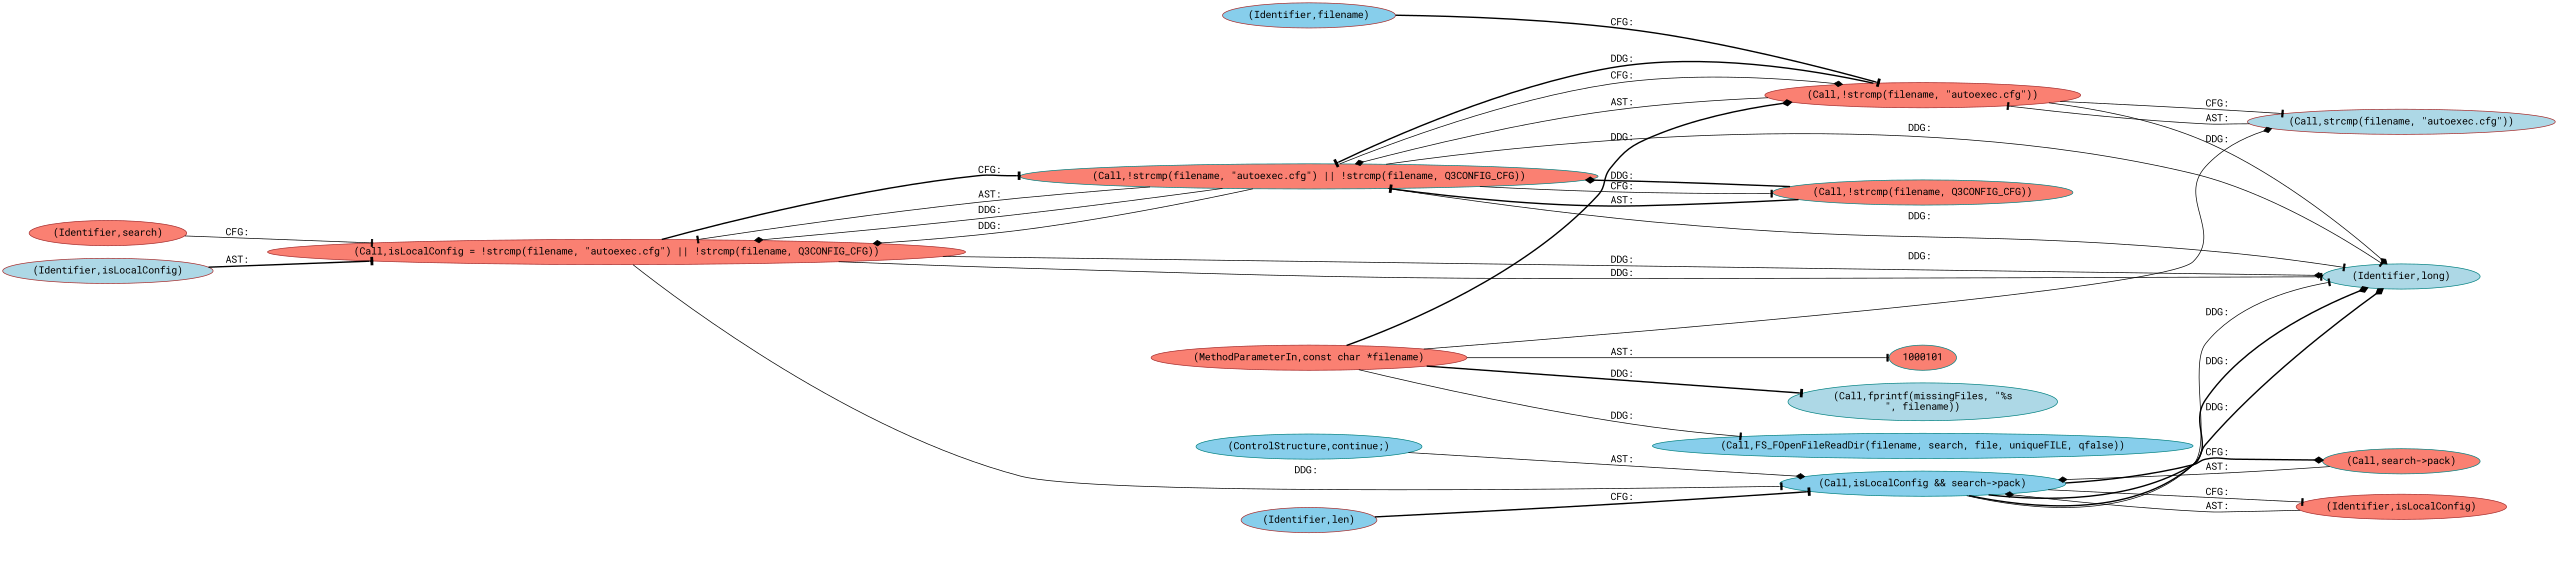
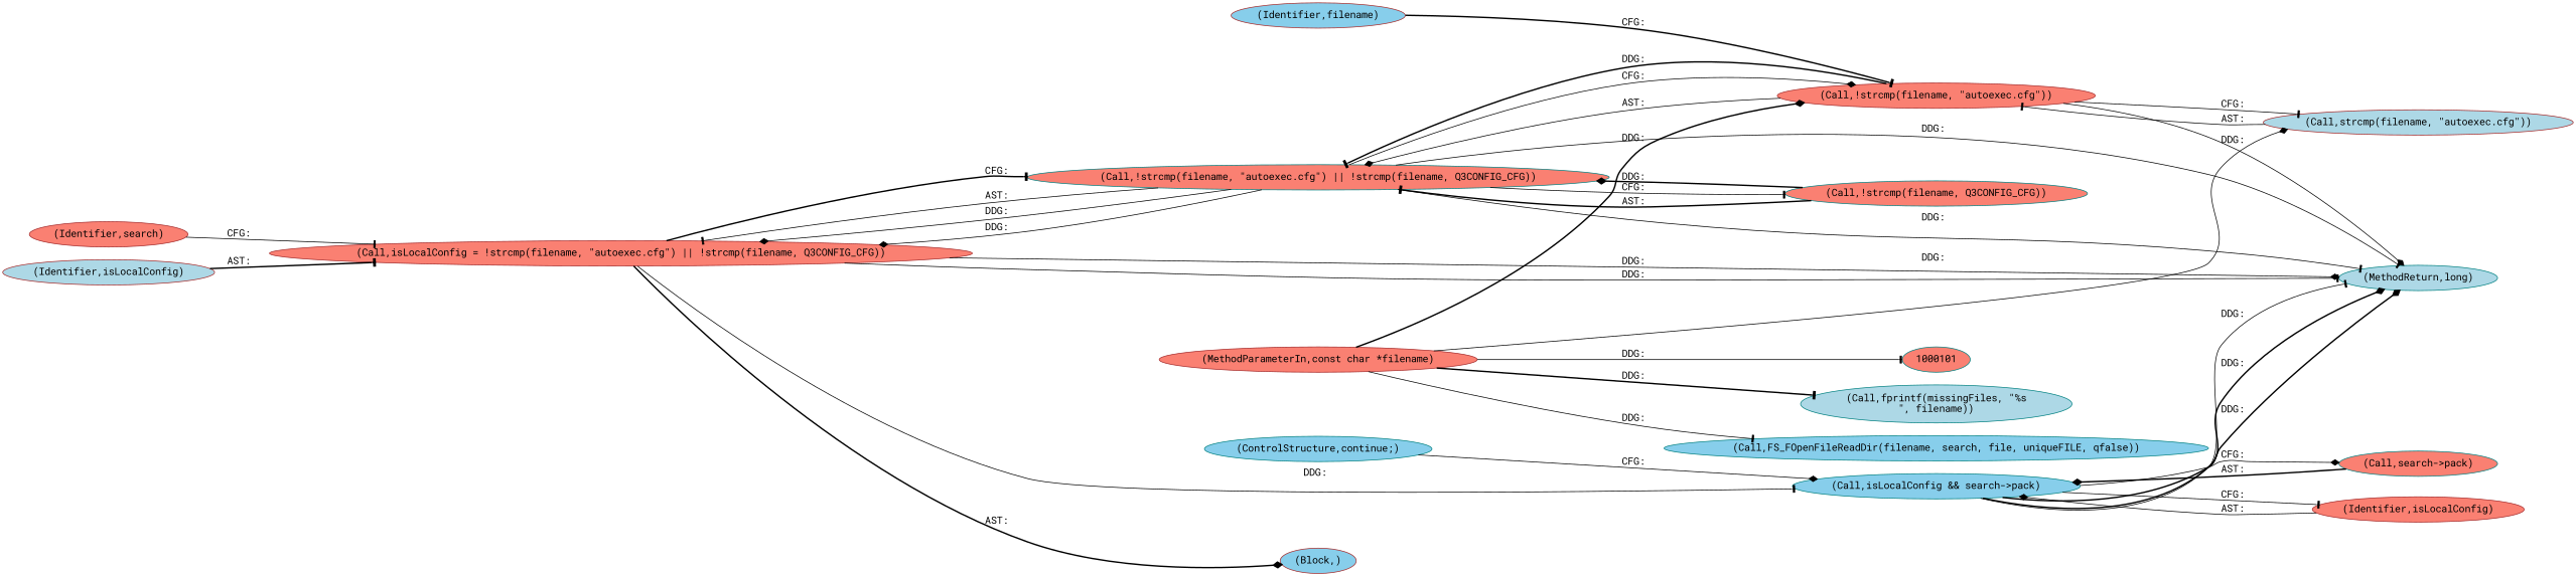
  digraph {
    fontname="Roboto Mono"
    rankdir=LR
    node [color=brown fillcolor=salmon fontname="Roboto Mono" style=filled]
    edge [arrowhead=tee fontname="Roboto Mono" style=solid]
    n1 [label="(Call,isLocalConfig = !strcmp(filename, \"autoexec.cfg\") || !strcmp(filename, Q3CONFIG_CFG))"]
    n2 [color=teal label="(Call,!strcmp(filename, \"autoexec.cfg\") || !strcmp(filename, Q3CONFIG_CFG))"]
    n3 [color=teal fillcolor=skyblue label="(Call,isLocalConfig && search->pack)"]
-   n5 [color=teal fillcolor=lightblue label="(Identifier,long)"]
+   n4 [fillcolor=skyblue label="(Block,)"]
+   n5 [color=teal fillcolor=lightblue label="(MethodReturn,long)"]
    n6 [label="(Call,!strcmp(filename, \"autoexec.cfg\"))"]
    n7 [color=teal label="(Call,!strcmp(filename, Q3CONFIG_CFG))"]
    n8 [label="(Identifier,isLocalConfig)"]
    n9 [color=teal label="(Call,search->pack)"]
    n10 [fillcolor=lightblue label="(Call,strcmp(filename, \"autoexec.cfg\"))"]
    n11 [label="(MethodParameterIn,const char *filename)"]
    n12 [color=teal fillcolor=lightblue label="(Call,fprintf(missingFiles, \"%s\n\", filename))"]
    n13 [color=teal fillcolor=skyblue label="(Call,FS_FOpenFileReadDir(filename, search, file, uniqueFILE, qfalse))"]
    1000101 [color=teal]
    n15 [label="(Identifier,search)"]
-   n16 [fillcolor=skyblue label="(Identifier,len)"]
    n17 [color=teal fillcolor=skyblue label="(ControlStructure,continue;)"]
    n18 [fillcolor=lightblue label="(Identifier,isLocalConfig)"]
    n19 [fillcolor=skyblue label="(Identifier,filename)"]
    n1 -> n2 [label="CFG: " style=bold]
    n1 -> n3 [label="DDG: "]
+   n1 -> n4 [arrowhead=diamond label="AST: " style=bold]
    n1 -> n5 [arrowhead=diamond label="DDG: "]
    n1 -> n5 [label="DDG: "]
    n2 -> n1 [label="AST: "]
    n2 -> n1 [arrowhead=diamond label="DDG: "]
    n2 -> n1 [arrowhead=diamond label="DDG: "]
    n2 -> n5 [label="DDG: "]
    n2 -> n5 [label="DDG: "]
    n2 -> n6 [arrowhead=diamond label="CFG: "]
    n2 -> n7 [label="CFG: "]
    n3 -> n5 [arrowhead=diamond label="DDG: " style=bold]
    n3 -> n5 [label="DDG: "]
    n3 -> n5 [arrowhead=diamond label="DDG: " style=bold]
    n3 -> n8 [label="CFG: "]
-   n3 -> n9 [arrowhead=diamond label="CFG: " style=bold]
+   n3 -> n9 [arrowhead=diamond label="CFG: "]
    n6 -> n2 [arrowhead=diamond label="AST: "]
    n6 -> n2 [label="DDG: " style=bold]
    n6 -> n5 [arrowhead=diamond label="DDG: "]
    n6 -> n10 [label="CFG: "]
    n7 -> n2 [label="AST: " style=bold]
    n7 -> n2 [arrowhead=diamond label="DDG: " style=bold]
    n8 -> n3 [arrowhead=diamond label="AST: "]
-   n9 -> n3 [arrowhead=diamond label="AST: "]
+   n9 -> n3 [arrowhead=diamond label="AST: " style=bold]
    n10 -> n6 [label="AST: "]
    n11 -> n6 [arrowhead=diamond label="DDG: " style=bold]
    n11 -> n10 [arrowhead=diamond label="DDG: "]
    n11 -> n12 [label="DDG: " style=bold]
    n11 -> n13 [label="DDG: "]
-   n11 -> 1000101 [label="AST: "]
+   n11 -> 1000101 [label="DDG: "]
    n15 -> n1 [label="CFG: "]
-   n16 -> n3 [label="CFG: " style=bold]
-   n17 -> n3 [arrowhead=diamond label="AST: "]
+   n17 -> n3 [arrowhead=diamond label="CFG: "]
    n18 -> n1 [label="AST: " style=bold]
    n19 -> n6 [label="CFG: " style=bold]
  }
